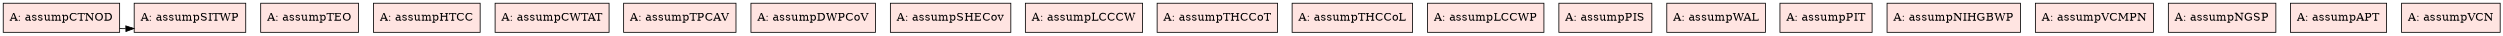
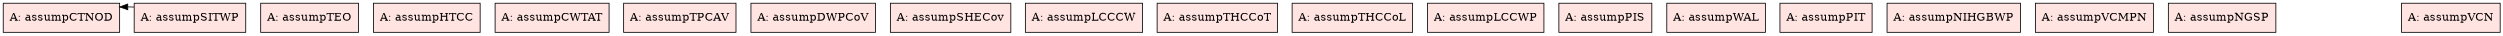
  digraph {
    node [color=black fillcolor=mistyrose shape=box style=filled]
    n1 [label="A: assumpCTNOD"]
    n2 [label="A: assumpSITWP"]
    n3 [label="A: assumpTEO"]
    n4 [label="A: assumpHTCC"]
    n5 [label="A: assumpCWTAT"]
    n6 [label="A: assumpTPCAV"]
    n7 [label="A: assumpDWPCoV"]
    n8 [label="A: assumpSHECov"]
    n9 [label="A: assumpLCCCW"]
    n10 [label="A: assumpTHCCoT"]
    n11 [label="A: assumpTHCCoL"]
    n12 [label="A: assumpLCCWP"]
    n13 [label="A: assumpPIS"]
    n14 [label="A: assumpWAL"]
    n15 [label="A: assumpPIT"]
    n16 [label="A: assumpNIHGBWP"]
    n17 [label="A: assumpVCMPN"]
    n18 [label="A: assumpNGSP"]
-   n19 [label="A: assumpAPT"]
    n20 [label="A: assumpVCN"]
    subgraph sub_1 {
      rank=same
      n1
      n2
      n3
      n4
      n5
      n6
      n7
      n8
      n9
      n10
      n11
      n12
      n13
      n14
      n15
      n16
      n17
      n18
-     n19
      n20
    }
-   n1 -> n2
+   n2 -> n1
  }
